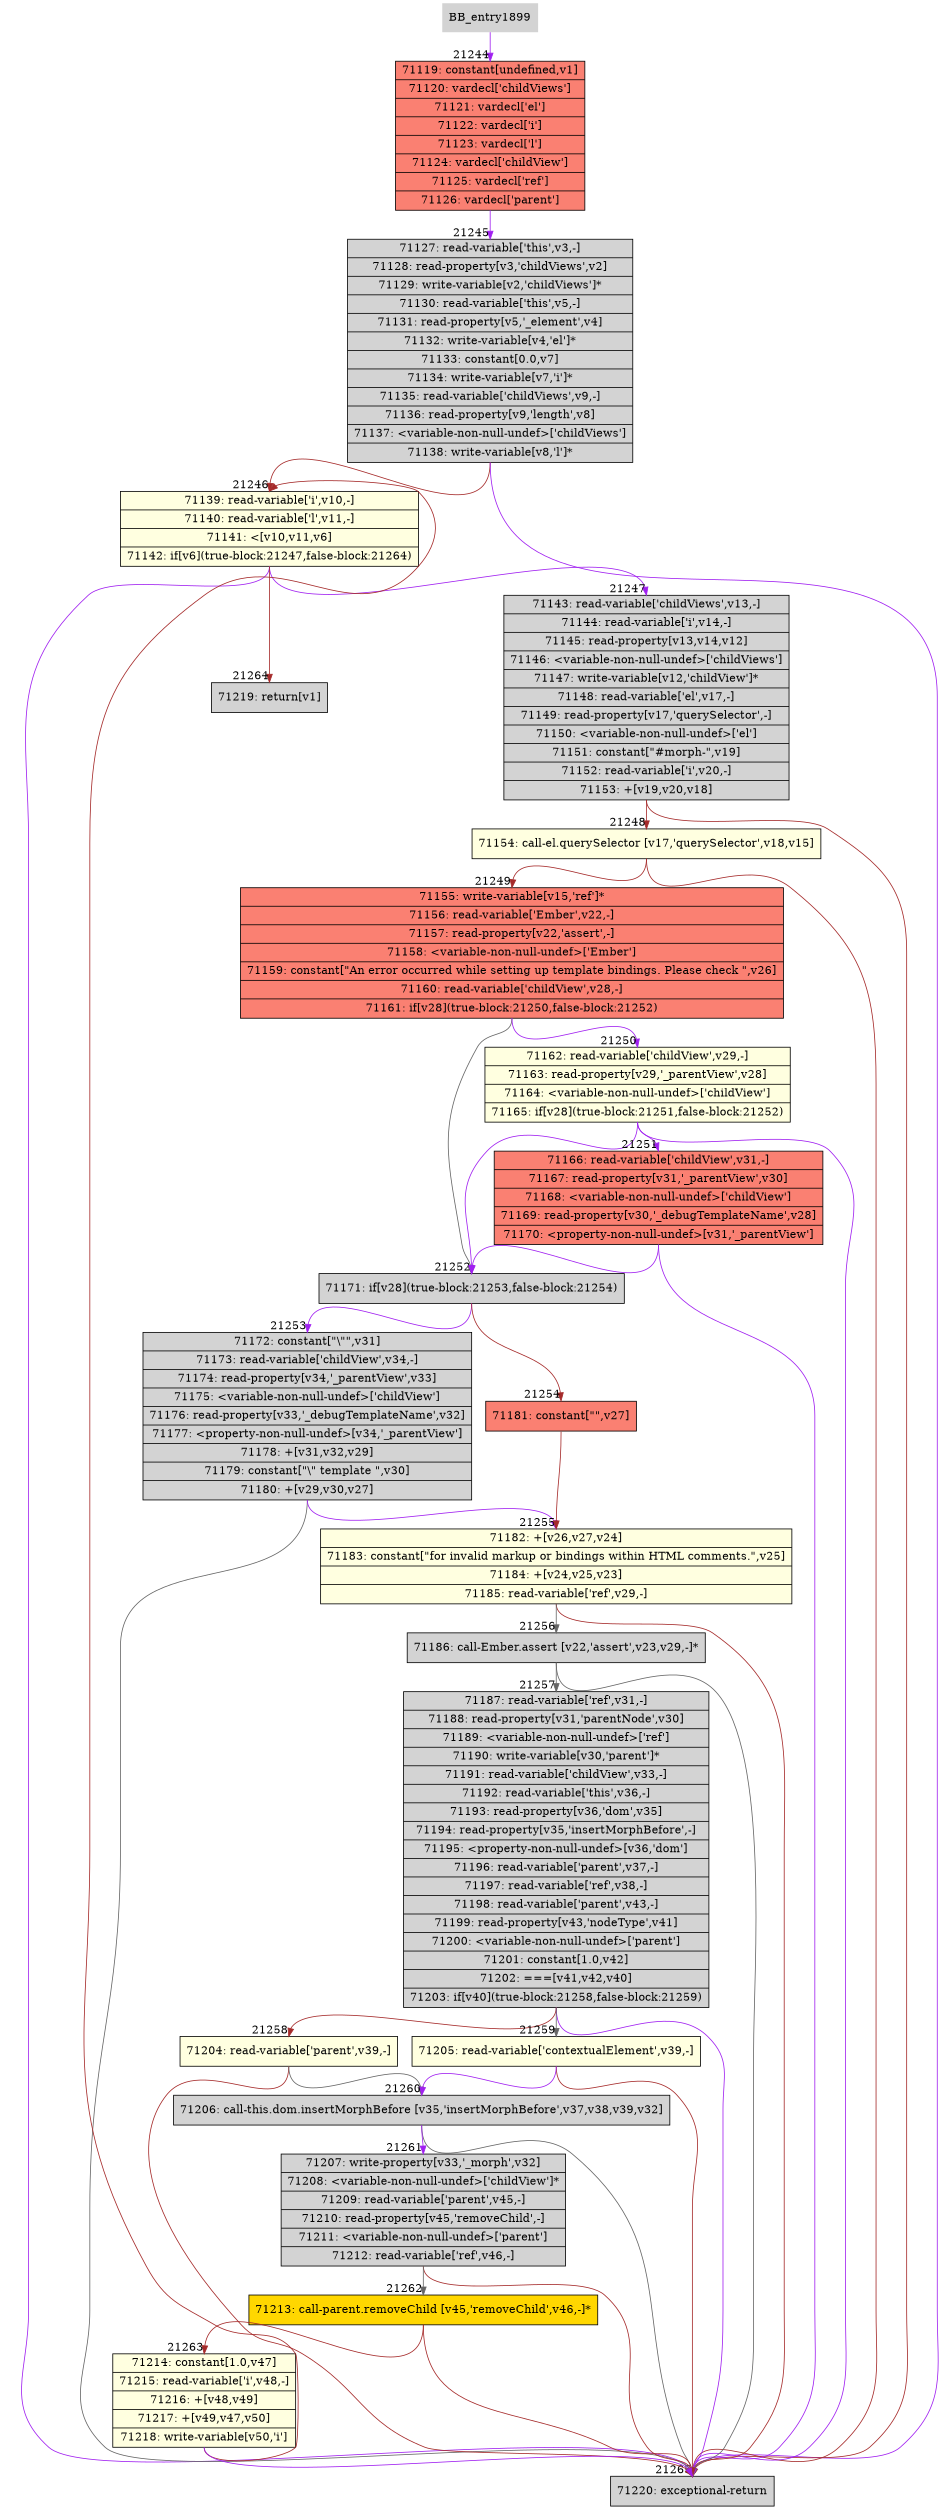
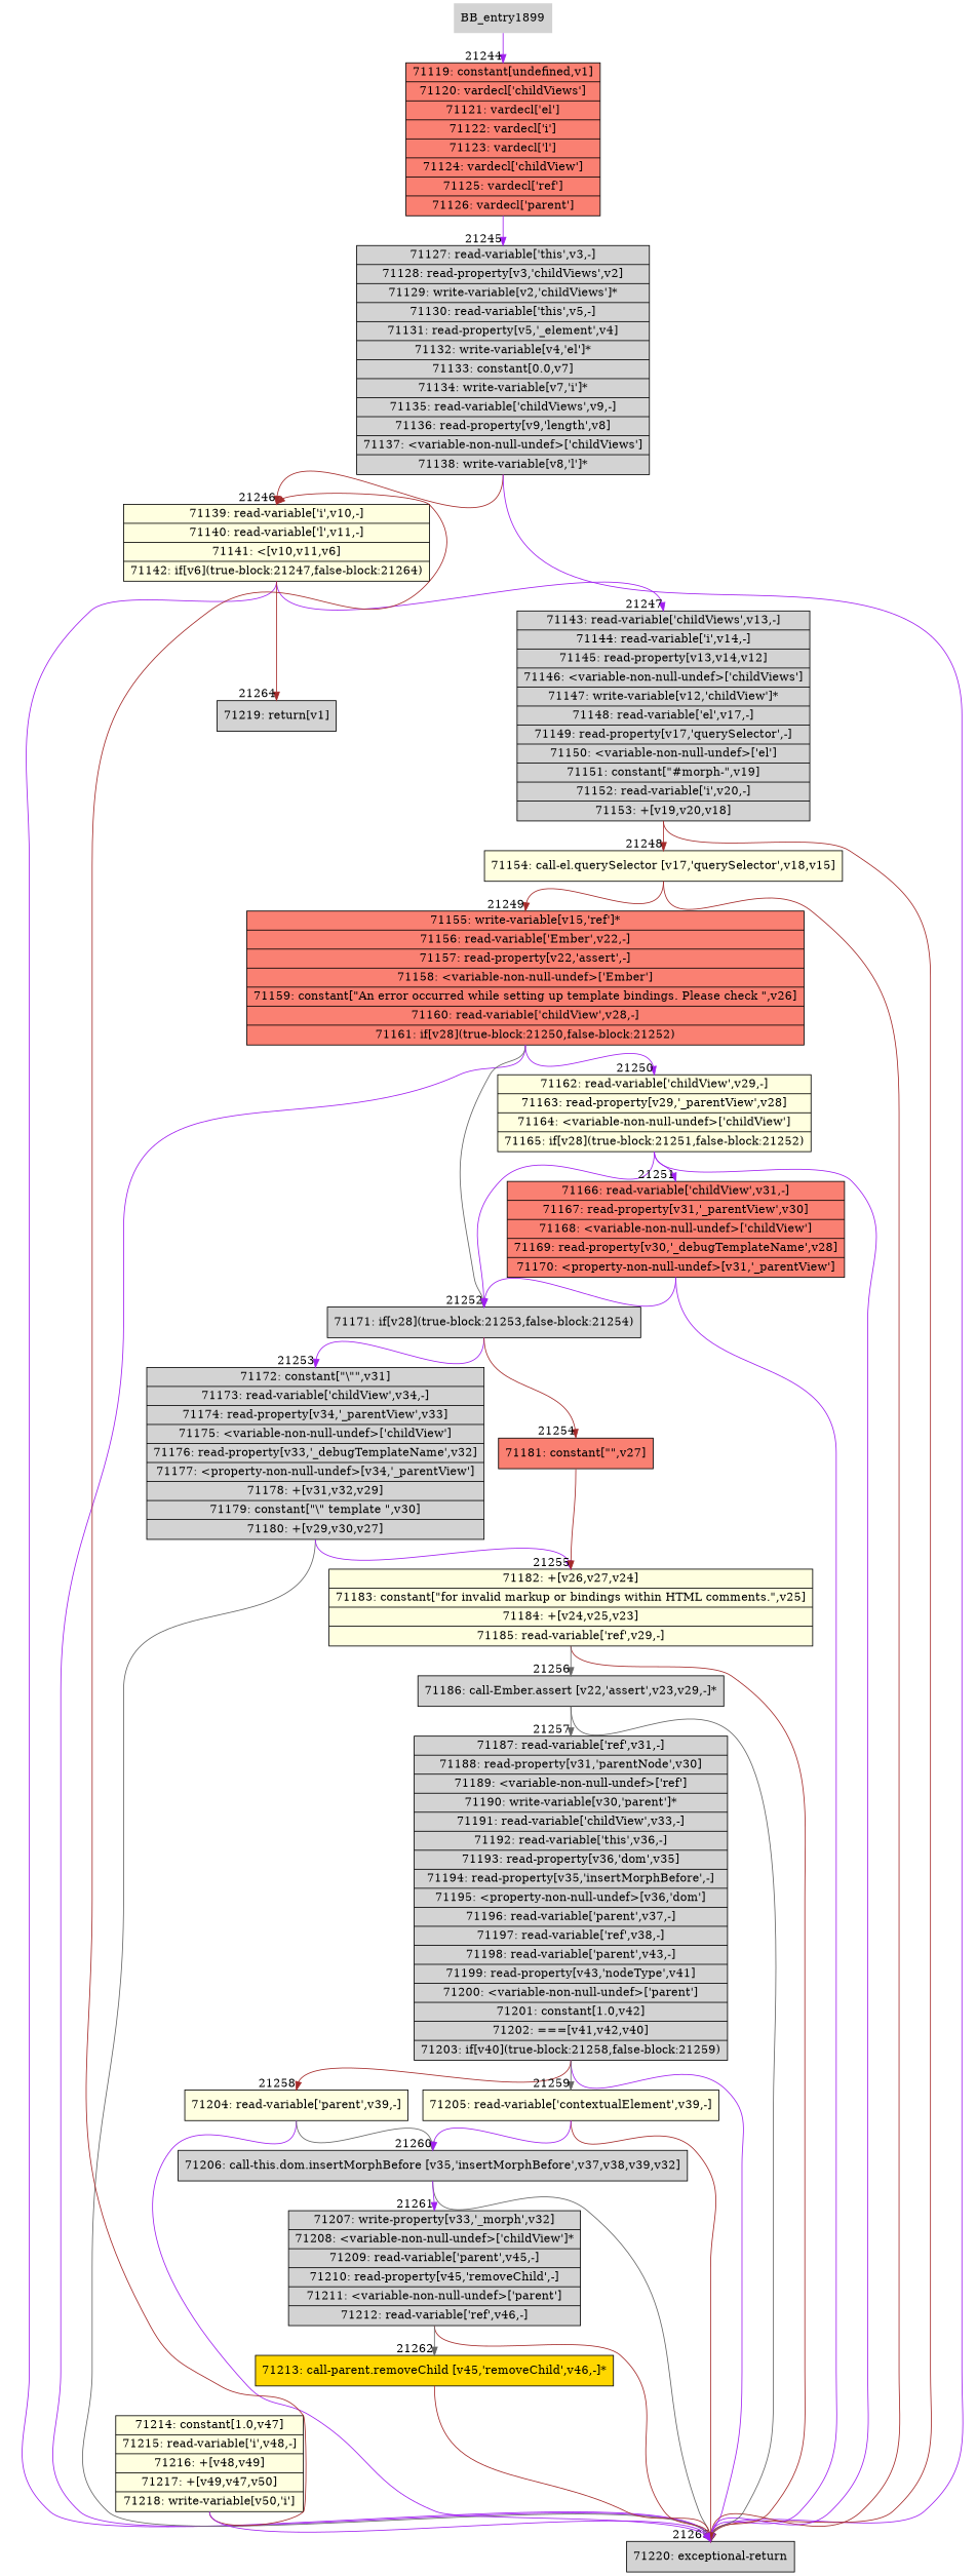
  digraph {
    rankdir=TD
    node [fillcolor=lightgrey shape=record style=filled]
    edge [color=purple headport=n tailport=s]
    n1 [label=BB_entry1899 shape=none]
    n2 [fillcolor=salmon label="{71119: constant[undefined,v1]|71120: vardecl['childViews']|71121: vardecl['el']|71122: vardecl['i']|71123: vardecl['l']|71124: vardecl['childView']|71125: vardecl['ref']|71126: vardecl['parent']}"]
    n3 [label="{71127: read-variable['this',v3,-]|71128: read-property[v3,'childViews',v2]|71129: write-variable[v2,'childViews']*|71130: read-variable['this',v5,-]|71131: read-property[v5,'_element',v4]|71132: write-variable[v4,'el']*|71133: constant[0.0,v7]|71134: write-variable[v7,'i']*|71135: read-variable['childViews',v9,-]|71136: read-property[v9,'length',v8]|71137: \<variable-non-null-undef\>['childViews']|71138: write-variable[v8,'l']*}"]
    n4 [fillcolor=lightyellow label="{71139: read-variable['i',v10,-]|71140: read-variable['l',v11,-]|71141: \<[v10,v11,v6]|71142: if[v6](true-block:21247,false-block:21264)}"]
    n5 [label="{71220: exceptional-return}"]
    n6 [label="{71143: read-variable['childViews',v13,-]|71144: read-variable['i',v14,-]|71145: read-property[v13,v14,v12]|71146: \<variable-non-null-undef\>['childViews']|71147: write-variable[v12,'childView']*|71148: read-variable['el',v17,-]|71149: read-property[v17,'querySelector',-]|71150: \<variable-non-null-undef\>['el']|71151: constant[\"#morph-\",v19]|71152: read-variable['i',v20,-]|71153: +[v19,v20,v18]}"]
    n7 [label="{71219: return[v1]}"]
    n8 [fillcolor=lightyellow label="{71154: call-el.querySelector [v17,'querySelector',v18,v15]}"]
    n9 [fillcolor=salmon label="{71155: write-variable[v15,'ref']*|71156: read-variable['Ember',v22,-]|71157: read-property[v22,'assert',-]|71158: \<variable-non-null-undef\>['Ember']|71159: constant[\"An error occurred while setting up template bindings. Please check \",v26]|71160: read-variable['childView',v28,-]|71161: if[v28](true-block:21250,false-block:21252)}"]
    n10 [label="{71171: if[v28](true-block:21253,false-block:21254)}"]
    n11 [fillcolor=lightyellow label="{71162: read-variable['childView',v29,-]|71163: read-property[v29,'_parentView',v28]|71164: \<variable-non-null-undef\>['childView']|71165: if[v28](true-block:21251,false-block:21252)}"]
    n12 [label="{71172: constant[\"\\\"\",v31]|71173: read-variable['childView',v34,-]|71174: read-property[v34,'_parentView',v33]|71175: \<variable-non-null-undef\>['childView']|71176: read-property[v33,'_debugTemplateName',v32]|71177: \<property-non-null-undef\>[v34,'_parentView']|71178: +[v31,v32,v29]|71179: constant[\"\\\" template \",v30]|71180: +[v29,v30,v27]}"]
    n13 [fillcolor=salmon label="{71181: constant[\"\",v27]}"]
    n14 [fillcolor=salmon label="{71166: read-variable['childView',v31,-]|71167: read-property[v31,'_parentView',v30]|71168: \<variable-non-null-undef\>['childView']|71169: read-property[v30,'_debugTemplateName',v28]|71170: \<property-non-null-undef\>[v31,'_parentView']}"]
    n15 [fillcolor=lightyellow label="{71182: +[v26,v27,v24]|71183: constant[\"for invalid markup or bindings within HTML comments.\",v25]|71184: +[v24,v25,v23]|71185: read-variable['ref',v29,-]}"]
    n16 [label="{71186: call-Ember.assert [v22,'assert',v23,v29,-]*}"]
    n17 [label="{71187: read-variable['ref',v31,-]|71188: read-property[v31,'parentNode',v30]|71189: \<variable-non-null-undef\>['ref']|71190: write-variable[v30,'parent']*|71191: read-variable['childView',v33,-]|71192: read-variable['this',v36,-]|71193: read-property[v36,'dom',v35]|71194: read-property[v35,'insertMorphBefore',-]|71195: \<property-non-null-undef\>[v36,'dom']|71196: read-variable['parent',v37,-]|71197: read-variable['ref',v38,-]|71198: read-variable['parent',v43,-]|71199: read-property[v43,'nodeType',v41]|71200: \<variable-non-null-undef\>['parent']|71201: constant[1.0,v42]|71202: ===[v41,v42,v40]|71203: if[v40](true-block:21258,false-block:21259)}"]
    n18 [fillcolor=lightyellow label="{71204: read-variable['parent',v39,-]}"]
    n19 [fillcolor=lightyellow label="{71205: read-variable['contextualElement',v39,-]}"]
    n20 [label="{71206: call-this.dom.insertMorphBefore [v35,'insertMorphBefore',v37,v38,v39,v32]}"]
    n21 [label="{71207: write-property[v33,'_morph',v32]|71208: \<variable-non-null-undef\>['childView']*|71209: read-variable['parent',v45,-]|71210: read-property[v45,'removeChild',-]|71211: \<variable-non-null-undef\>['parent']|71212: read-variable['ref',v46,-]}"]
    n22 [fillcolor=gold label="{71213: call-parent.removeChild [v45,'removeChild',v46,-]*}"]
    n23 [fillcolor=lightyellow label="{71214: constant[1.0,v47]|71215: read-variable['i',v48,-]|71216: +[v48,v49]|71217: +[v49,v47,v50]|71218: write-variable[v50,'i']}"]
    n1 -> n2 [headlabel="    21244"]
    n2 -> n3 [headlabel="      21245"]
    n3 -> n4 [color=brown headlabel="      21246"]
    n3 -> n5 [headlabel="      21265"]
    n4 -> n5
    n4 -> n6 [headlabel="      21247"]
    n4 -> n7 [color=brown headlabel="      21264"]
    n6 -> n5 [color=brown]
    n6 -> n8 [color=brown headlabel="      21248"]
    n8 -> n5 [color=brown]
    n8 -> n9 [color=brown headlabel="      21249"]
+   n9 -> n5
    n9 -> n10 [color=gray40 headlabel="      21252"]
    n9 -> n11 [headlabel="      21250"]
    n10 -> n12 [headlabel="      21253"]
    n10 -> n13 [color=brown headlabel="      21254"]
    n11 -> n5
    n11 -> n10
    n11 -> n14 [headlabel="      21251"]
    n12 -> n5 [color=gray40]
    n12 -> n15 [headlabel="      21255"]
    n13 -> n15 [color=brown]
    n14 -> n5
    n14 -> n10
    n15 -> n5 [color=brown]
    n15 -> n16 [color=gray40 headlabel="      21256"]
    n16 -> n5 [color=gray40]
    n16 -> n17 [color=gray40 headlabel="      21257"]
    n17 -> n5
    n17 -> n18 [color=brown headlabel="      21258"]
    n17 -> n19 [color=gray40 headlabel="      21259"]
-   n18 -> n5 [color=brown]
+   n18 -> n5
    n18 -> n20 [color=gray40 headlabel="      21260"]
    n19 -> n5 [color=brown]
    n19 -> n20
    n20 -> n5 [color=gray40]
    n20 -> n21 [headlabel="      21261"]
    n21 -> n5 [color=brown]
    n21 -> n22 [color=gray40 headlabel="      21262"]
    n22 -> n5 [color=brown]
-   n22 -> n23 [color=brown headlabel="      21263"]
    n23 -> n4 [color=brown]
    n23 -> n5
  }
